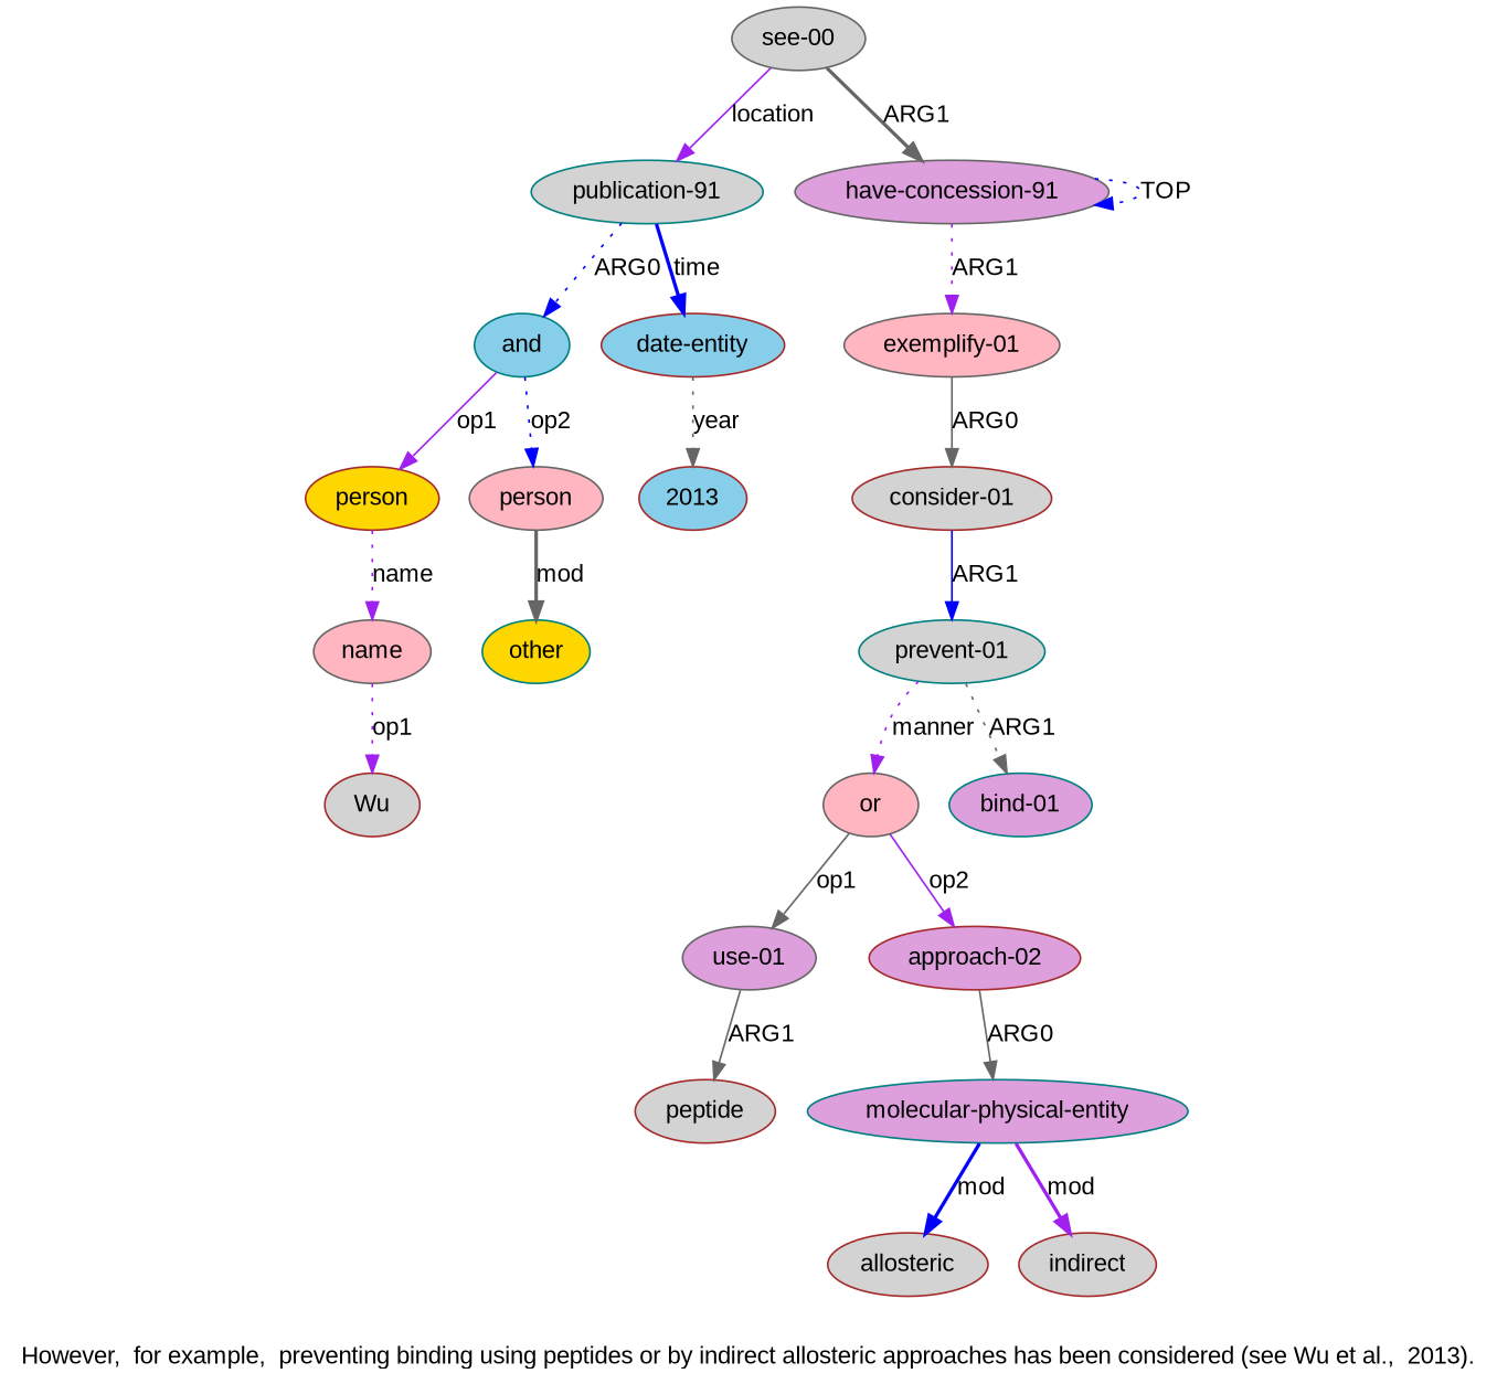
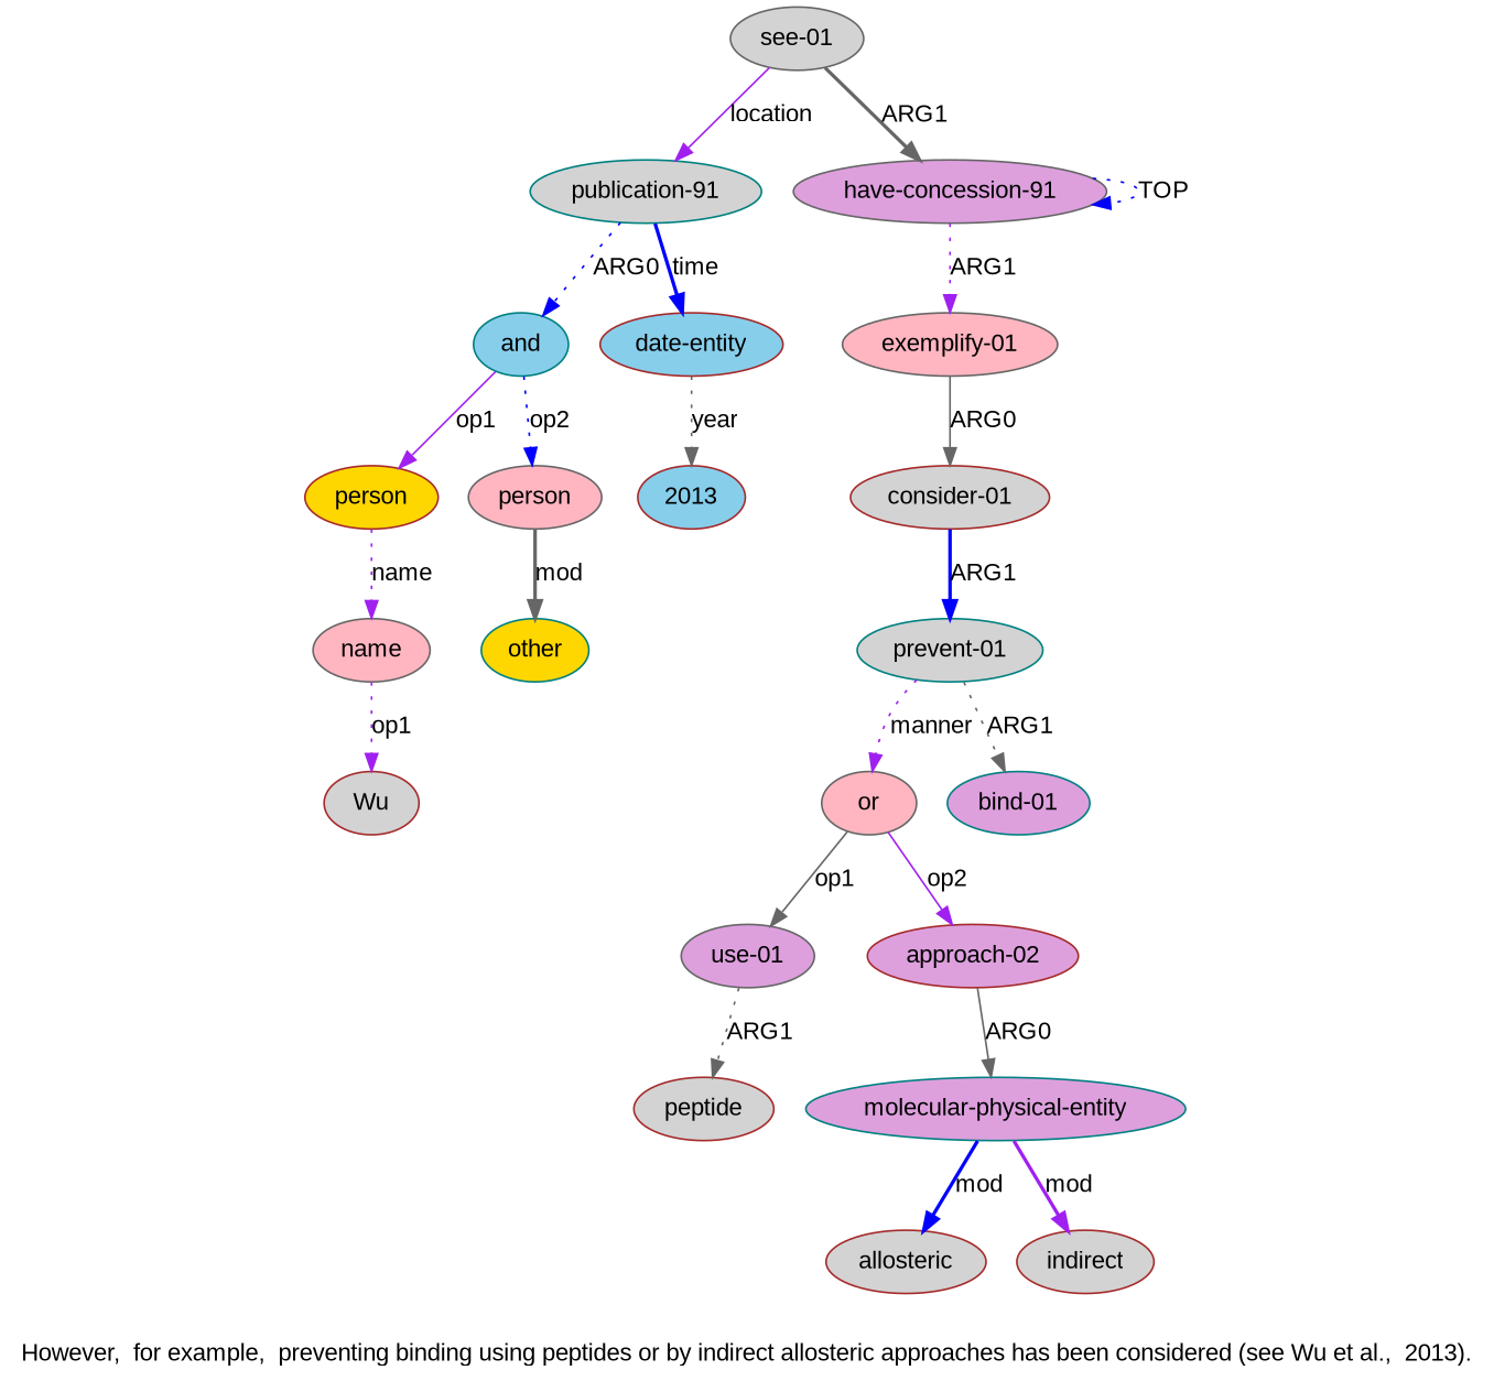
  digraph {
    fontname="Liberation Sans"
    label="However,  for example,  preventing binding using peptides or by indirect allosteric approaches has been considered (see Wu et al.,  2013)."
    node [color=brown fillcolor=lightgrey fontname="Liberation Sans" gold_ind=-1 gold_label=person style=filled test_ind=-1 test_label=person]
    edge [color=purple fontname="Liberation Sans" gold_label=ARG1 style=dotted test_label=ARG1]
    n1 [gold_ind=7 gold_label=peptide label=peptide test_ind=7 test_label=peptide]
    n2 [fillcolor=skyblue gold_label=2013 label=2013 test_label=2013]
    n3 [fillcolor=gold gold_ind=15 label=person test_ind=15]
    n4 [color=gray40 fillcolor=lightpink gold_ind=16 gold_label=name label=name test_ind=16 test_label=name]
    n5 [gold_label=Wu label=Wu test_label=Wu]
    n6 [color=teal fillcolor=skyblue gold_ind=14 gold_label=and label=and test_ind=14 test_label=and]
    n7 [color=gray40 fillcolor=lightpink gold_ind=17 label=person test_ind=17]
    n8 [color=teal fillcolor=gold gold_ind=18 gold_label=other label=other test_ind=18 test_label=other]
    n9 [gold_ind=11 gold_label=allosteric label=allosteric test_ind=11 test_label=allosteric]
    n10 [gold_ind=10 gold_label=indirect label=indirect test_ind=10 test_label=indirect]
    n11 [color=teal gold_ind=13 gold_label="publication-91" label="publication-91" test_ind=13 test_label="publication-91"]
    n12 [fillcolor=skyblue gold_ind=19 gold_label="date-entity" label="date-entity" test_ind=19 test_label="date-entity"]
-   n13 [color=gray40 gold_ind=12 gold_label="see-01" label="see-00" test_ind=12 test_label="see-01"]
+   n13 [color=gray40 gold_ind=12 gold_label="see-01" label="see-01" test_ind=12 test_label="see-01"]
    n14 [color=gray40 fillcolor=plum gold_ind=0 gold_label="have-concession-91" label="have-concession-91" test_ind=0 test_label="have-concession-91"]
    n15 [color=gray40 fillcolor=lightpink gold_ind=1 gold_label="exemplify-01" label="exemplify-01" test_ind=1 test_label="exemplify-01"]
    n16 [gold_ind=2 gold_label="consider-01" label="consider-01" test_ind=2 test_label="consider-01"]
    n17 [color=teal gold_ind=3 gold_label="prevent-01" label="prevent-01" test_ind=3 test_label="prevent-01"]
    n18 [color=gray40 fillcolor=lightpink gold_ind=5 gold_label=or label=or test_ind=5 test_label=or]
    n19 [color=teal fillcolor=plum gold_ind=4 gold_label="bind-01" label="bind-01" test_ind=4 test_label="bind-01"]
    n20 [color=gray40 fillcolor=plum gold_ind=6 gold_label="use-01" label="use-01" test_ind=6 test_label="use-01"]
    n21 [fillcolor=plum gold_ind=8 gold_label="approach-02" label="approach-02" test_ind=8 test_label="approach-02"]
    n22 [color=teal fillcolor=plum gold_ind=9 gold_label="molecular-physical-entity" label="molecular-physical-entity" test_ind=9 test_label="molecular-physical-entity"]
    n3 -> n4 [gold_label=name label=name test_label=name]
    n4 -> n5 [gold_label=op1 label=op1 test_label=op1]
    n6 -> n3 [gold_label=op1 label=op1 style=solid test_label=op1]
    n6 -> n7 [color=blue gold_label=op2 label=op2 test_label=op2]
    n7 -> n8 [color=gray40 gold_label=mod label=mod style=bold test_label=mod]
    n11 -> n6 [color=blue gold_label=ARG0 label=ARG0 test_label=ARG0]
    n11 -> n12 [color=blue gold_label=time label=time style=bold test_label=time]
    n12 -> n2 [color=gray40 gold_label=year label=year test_label=year]
    n13 -> n11 [gold_label=location label=location style=solid test_label=location]
    n13 -> n14 [color=gray40 label=ARG1 style=bold]
    n14 -> n14 [color=blue gold_label=TOP label=TOP test_label=TOP]
    n14 -> n15 [label=ARG1]
    n15 -> n16 [color=gray40 gold_label=ARG0 label=ARG0 style=solid test_label=ARG0]
-   n16 -> n17 [color=blue label=ARG1 style=solid]
+   n16 -> n17 [color=blue label=ARG1 style=bold]
    n17 -> n18 [gold_label=manner label=manner test_label=manner]
    n17 -> n19 [color=gray40 label=ARG1]
    n18 -> n20 [color=gray40 gold_label=op1 label=op1 style=solid test_label=op1]
    n18 -> n21 [gold_label=op2 label=op2 style=solid test_label=op2]
-   n20 -> n1 [color=gray40 label=ARG1 style=solid]
+   n20 -> n1 [color=gray40 label=ARG1]
    n21 -> n22 [color=gray40 gold_label=ARG0 label=ARG0 style=solid test_label=ARG0]
    n22 -> n9 [color=blue gold_label=mod label=mod style=bold test_label=mod]
    n22 -> n10 [gold_label=mod label=mod style=bold test_label=mod]
  }
